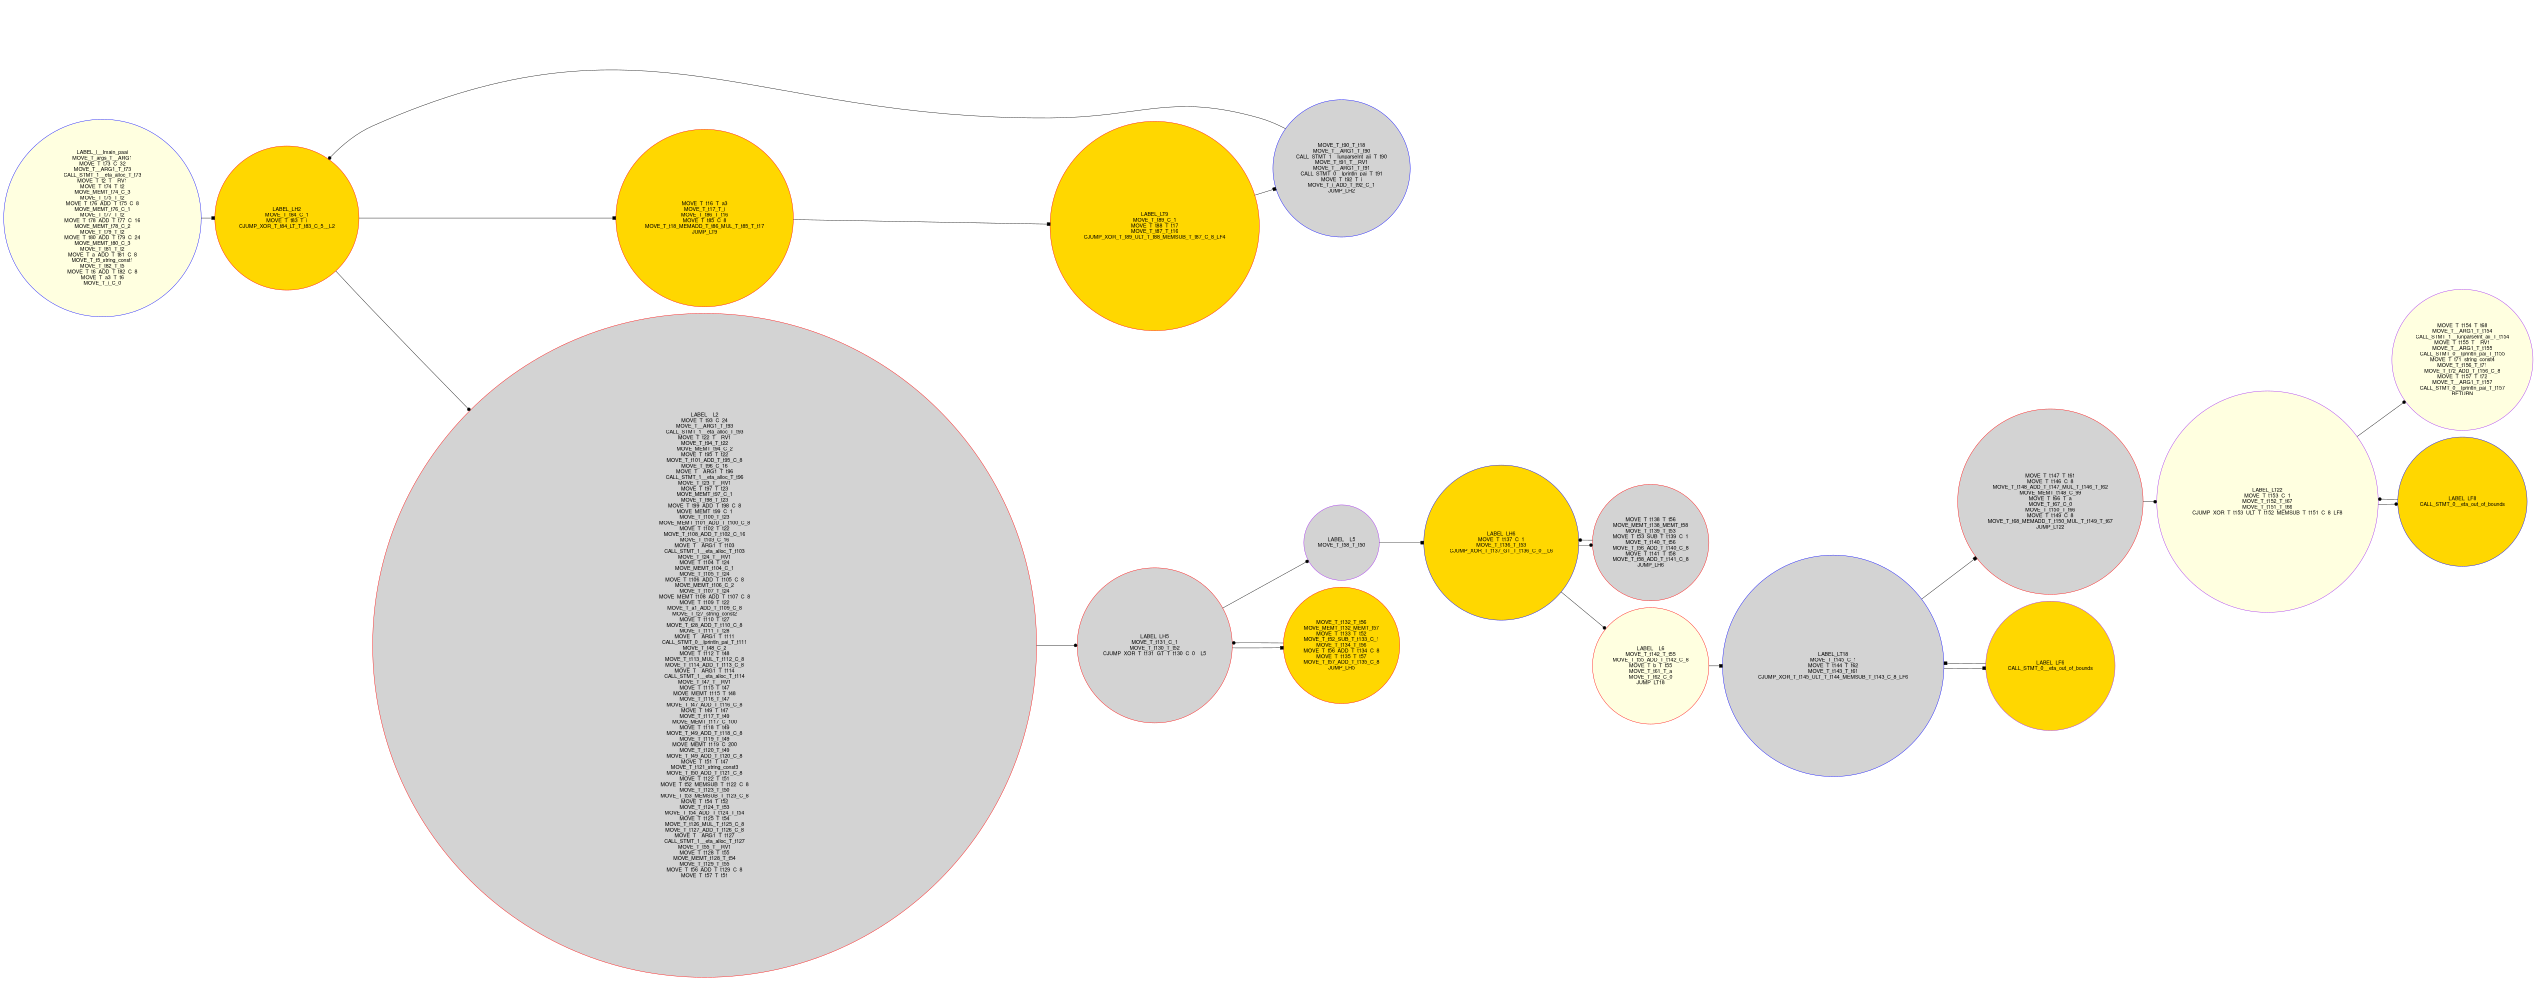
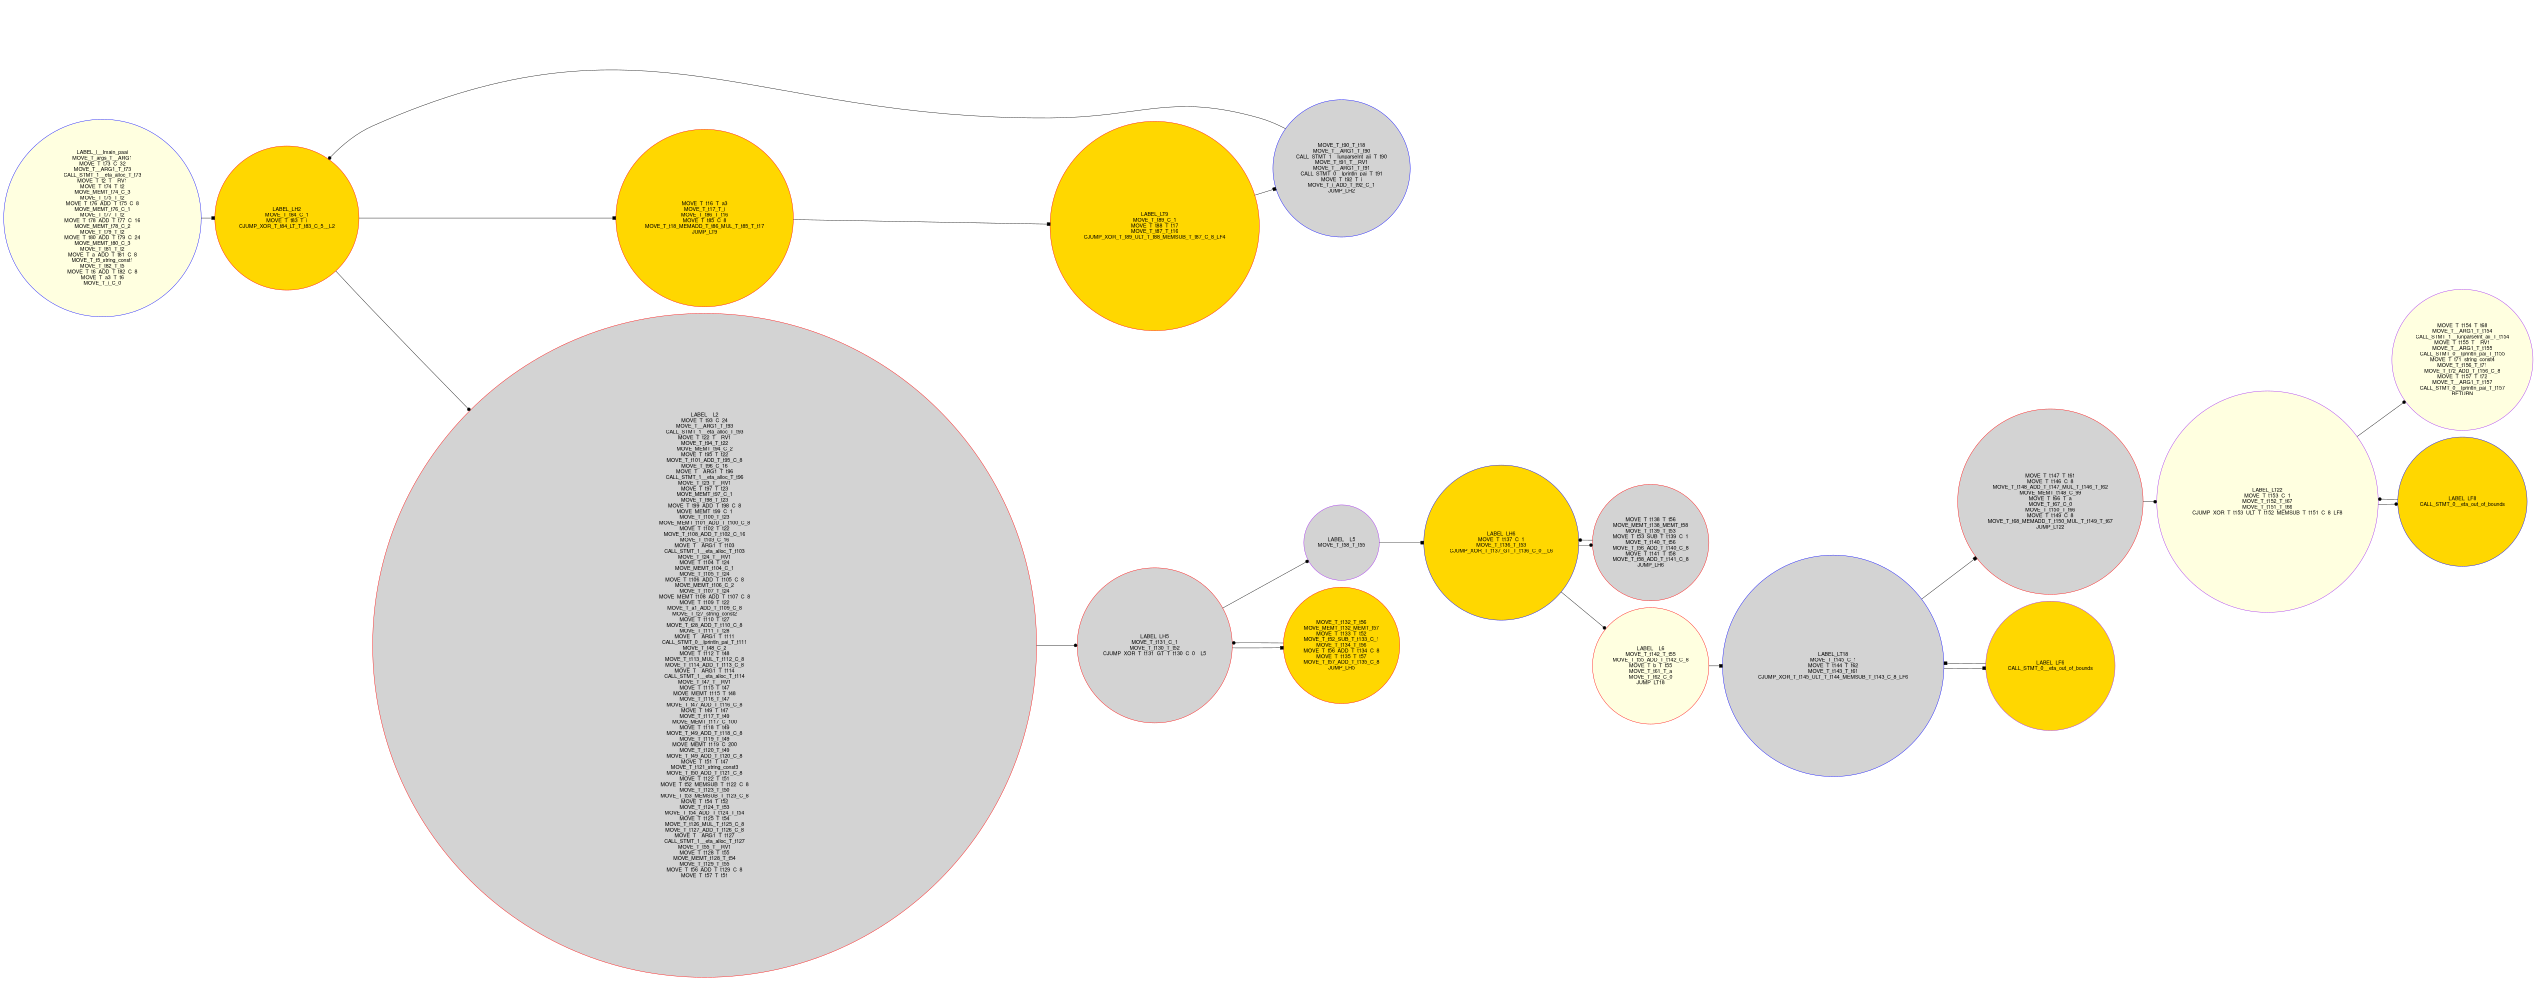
  digraph {
    fontname="Helvetica,Arial,sans-serif"
    rankdir=LR
    node [color=red fillcolor=gold fontname="Helvetica,Arial,sans-serif" shape=circle style=filled]
    edge [arrowhead=dot fontname="Helvetica,Arial,sans-serif"]
    n1 [color=blue label="LABEL_LH6\nMOVE_T_t137_C_1\nMOVE_T_t136_T_t53\nCJUMP_XOR_T_t137_GT_T_t136_C_0__L6\n"]
    n2 [fillcolor=lightgrey label="MOVE_T_t138_T_t56\nMOVE_MEMT_t138_MEMT_t58\nMOVE_T_t139_T_t53\nMOVE_T_t53_SUB_T_t139_C_1\nMOVE_T_t140_T_t56\nMOVE_T_t56_ADD_T_t140_C_8\nMOVE_T_t141_T_t58\nMOVE_T_t58_ADD_T_t141_C_8\nJUMP_LH6\n"]
    n3 [fillcolor=lightyellow label="LABEL__L6\nMOVE_T_t142_T_t55\nMOVE_T_t55_ADD_T_t142_C_8\nMOVE_T_b_T_t55\nMOVE_T_t61_T_a\nMOVE_T_t62_C_0\nJUMP_LT18\n"]
    n4 [color=blue fillcolor=lightgrey label="LABEL_LT18\nMOVE_T_t145_C_1\nMOVE_T_t144_T_t62\nMOVE_T_t143_T_t61\nCJUMP_XOR_T_t145_ULT_T_t144_MEMSUB_T_t143_C_8_LF6\n"]
    n5 [fillcolor=lightgrey label="MOVE_T_t147_T_t61\nMOVE_T_t146_C_8\nMOVE_T_t148_ADD_T_t147_MUL_T_t146_T_t62\nMOVE_MEMT_t148_C_99\nMOVE_T_t66_T_a\nMOVE_T_t67_C_0\nMOVE_T_t150_T_t66\nMOVE_T_t149_C_8\nMOVE_T_t68_MEMADD_T_t150_MUL_T_t149_T_t67\nJUMP_LT22\n"]
    n6 [color=purple label="LABEL_LF6\nCALL_STMT_0__eta_out_of_bounds\n"]
-   n7 [color=purple fillcolor=lightgrey label="LABEL__L5\nMOVE_T_t58_T_t50\n"]
+   n7 [color=purple fillcolor=lightgrey label="LABEL__L5\nMOVE_T_t58_T_t55\n"]
    n8 [color=blue fillcolor=lightgrey label="MOVE_T_t90_T_t18\nMOVE_T__ARG1_T_t90\nCALL_STMT_1__IunparseInt_aii_T_t90\nMOVE_T_t91_T__RV1\nMOVE_T__ARG1_T_t91\nCALL_STMT_0__Iprintln_pai_T_t91\nMOVE_T_t92_T_i\nMOVE_T_i_ADD_T_t92_C_1\nJUMP_LH2\n"]
    n9 [label="LABEL_LH2\nMOVE_T_t84_C_1\nMOVE_T_t83_T_i\nCJUMP_XOR_T_t84_LT_T_t83_C_5__L2\n"]
    n10 [label="MOVE_T_t16_T_a3\nMOVE_T_t17_T_i\nMOVE_T_t86_T_t16\nMOVE_T_t85_C_8\nMOVE_T_t18_MEMADD_T_t86_MUL_T_t85_T_t17\nJUMP_LT9\n"]
    n11 [fillcolor=lightgrey label="LABEL__L2\nMOVE_T_t93_C_24\nMOVE_T__ARG1_T_t93\nCALL_STMT_1__eta_alloc_T_t93\nMOVE_T_t22_T__RV1\nMOVE_T_t94_T_t22\nMOVE_MEMT_t94_C_2\nMOVE_T_t95_T_t22\nMOVE_T_t101_ADD_T_t95_C_8\nMOVE_T_t96_C_16\nMOVE_T__ARG1_T_t96\nCALL_STMT_1__eta_alloc_T_t96\nMOVE_T_t23_T__RV1\nMOVE_T_t97_T_t23\nMOVE_MEMT_t97_C_1\nMOVE_T_t98_T_t23\nMOVE_T_t99_ADD_T_t98_C_8\nMOVE_MEMT_t99_C_1\nMOVE_T_t100_T_t23\nMOVE_MEMT_t101_ADD_T_t100_C_8\nMOVE_T_t102_T_t22\nMOVE_T_t108_ADD_T_t102_C_16\nMOVE_T_t103_C_16\nMOVE_T__ARG1_T_t103\nCALL_STMT_1__eta_alloc_T_t103\nMOVE_T_t24_T__RV1\nMOVE_T_t104_T_t24\nMOVE_MEMT_t104_C_1\nMOVE_T_t105_T_t24\nMOVE_T_t106_ADD_T_t105_C_8\nMOVE_MEMT_t106_C_2\nMOVE_T_t107_T_t24\nMOVE_MEMT_t108_ADD_T_t107_C_8\nMOVE_T_t109_T_t22\nMOVE_T_a1_ADD_T_t109_C_8\nMOVE_T_t27_string_const2\nMOVE_T_t110_T_t27\nMOVE_T_t28_ADD_T_t110_C_8\nMOVE_T_t111_T_t28\nMOVE_T__ARG1_T_t111\nCALL_STMT_0__Iprintln_pai_T_t111\nMOVE_T_t48_C_2\nMOVE_T_t112_T_t48\nMOVE_T_t113_MUL_T_t112_C_8\nMOVE_T_t114_ADD_T_t113_C_8\nMOVE_T__ARG1_T_t114\nCALL_STMT_1__eta_alloc_T_t114\nMOVE_T_t47_T__RV1\nMOVE_T_t115_T_t47\nMOVE_MEMT_t115_T_t48\nMOVE_T_t116_T_t47\nMOVE_T_t47_ADD_T_t116_C_8\nMOVE_T_t49_T_t47\nMOVE_T_t117_T_t49\nMOVE_MEMT_t117_C_100\nMOVE_T_t118_T_t49\nMOVE_T_t49_ADD_T_t118_C_8\nMOVE_T_t119_T_t49\nMOVE_MEMT_t119_C_200\nMOVE_T_t120_T_t49\nMOVE_T_t49_ADD_T_t120_C_8\nMOVE_T_t51_T_t47\nMOVE_T_t121_string_const3\nMOVE_T_t50_ADD_T_t121_C_8\nMOVE_T_t122_T_t51\nMOVE_T_t52_MEMSUB_T_t122_C_8\nMOVE_T_t123_T_t50\nMOVE_T_t53_MEMSUB_T_t123_C_8\nMOVE_T_t54_T_t52\nMOVE_T_t124_T_t53\nMOVE_T_t54_ADD_T_t124_T_t54\nMOVE_T_t125_T_t54\nMOVE_T_t126_MUL_T_t125_C_8\nMOVE_T_t127_ADD_T_t126_C_8\nMOVE_T__ARG1_T_t127\nCALL_STMT_1__eta_alloc_T_t127\nMOVE_T_t55_T__RV1\nMOVE_T_t128_T_t55\nMOVE_MEMT_t128_T_t54\nMOVE_T_t129_T_t55\nMOVE_T_t56_ADD_T_t129_C_8\nMOVE_T_t57_T_t51\n"]
    n12 [label="LABEL_LT9\nMOVE_T_t89_C_1\nMOVE_T_t88_T_t17\nMOVE_T_t87_T_t16\nCJUMP_XOR_T_t89_ULT_T_t88_MEMSUB_T_t87_C_8_LF4\n"]
    n13 [fillcolor=lightgrey label="LABEL_LH5\nMOVE_T_t131_C_1\nMOVE_T_t130_T_t52\nCJUMP_XOR_T_t131_GT_T_t130_C_0__L5\n"]
    n14 [color=purple fillcolor=lightyellow label="LABEL_LT22\nMOVE_T_t153_C_1\nMOVE_T_t152_T_t67\nMOVE_T_t151_T_t66\nCJUMP_XOR_T_t153_ULT_T_t152_MEMSUB_T_t151_C_8_LF8\n"]
    n15 [color=purple fillcolor=lightyellow label="MOVE_T_t154_T_t68\nMOVE_T__ARG1_T_t154\nCALL_STMT_1__IunparseInt_aii_T_t154\nMOVE_T_t155_T__RV1\nMOVE_T__ARG1_T_t155\nCALL_STMT_0__Iprintln_pai_T_t155\nMOVE_T_t71_string_const4\nMOVE_T_t156_T_t71\nMOVE_T_t72_ADD_T_t156_C_8\nMOVE_T_t157_T_t72\nMOVE_T__ARG1_T_t157\nCALL_STMT_0__Iprintln_pai_T_t157\nRETURN\n"]
    n16 [color=blue label="LABEL_LF8\nCALL_STMT_0__eta_out_of_bounds\n"]
    n17 [label="MOVE_T_t132_T_t56\nMOVE_MEMT_t132_MEMT_t57\nMOVE_T_t133_T_t52\nMOVE_T_t52_SUB_T_t133_C_1\nMOVE_T_t134_T_t56\nMOVE_T_t56_ADD_T_t134_C_8\nMOVE_T_t135_T_t57\nMOVE_T_t57_ADD_T_t135_C_8\nJUMP_LH5\n"]
    n18 [color=blue fillcolor=lightyellow label="LABEL_l__Imain_paai\nMOVE_T_args_T__ARG1\nMOVE_T_t73_C_32\nMOVE_T__ARG1_T_t73\nCALL_STMT_1__eta_alloc_T_t73\nMOVE_T_t2_T__RV1\nMOVE_T_t74_T_t2\nMOVE_MEMT_t74_C_3\nMOVE_T_t75_T_t2\nMOVE_T_t76_ADD_T_t75_C_8\nMOVE_MEMT_t76_C_1\nMOVE_T_t77_T_t2\nMOVE_T_t78_ADD_T_t77_C_16\nMOVE_MEMT_t78_C_2\nMOVE_T_t79_T_t2\nMOVE_T_t80_ADD_T_t79_C_24\nMOVE_MEMT_t80_C_3\nMOVE_T_t81_T_t2\nMOVE_T_a_ADD_T_t81_C_8\nMOVE_T_t5_string_const1\nMOVE_T_t82_T_t5\nMOVE_T_t6_ADD_T_t82_C_8\nMOVE_T_a3_T_t6\nMOVE_T_i_C_0\n"]
    n1 -> n2
    n1 -> n3
    n2 -> n1
    n3 -> n4 [arrowhead=box]
    n4 -> n5 [arrowhead=box]
    n4 -> n6 [arrowhead=box]
    n5 -> n14
    n6 -> n4 [arrowhead=box]
    n7 -> n1 [arrowhead=box]
    n8 -> n9
    n9 -> n10 [arrowhead=box]
    n9 -> n11
    n10 -> n12 [arrowhead=box]
    n11 -> n13
    n12 -> n8 [arrowhead=box]
    n13 -> n7
    n13 -> n17 [arrowhead=box]
    n14 -> n15
    n14 -> n16
    n16 -> n14
    n17 -> n13
    n18 -> n9 [arrowhead=box]
  }
